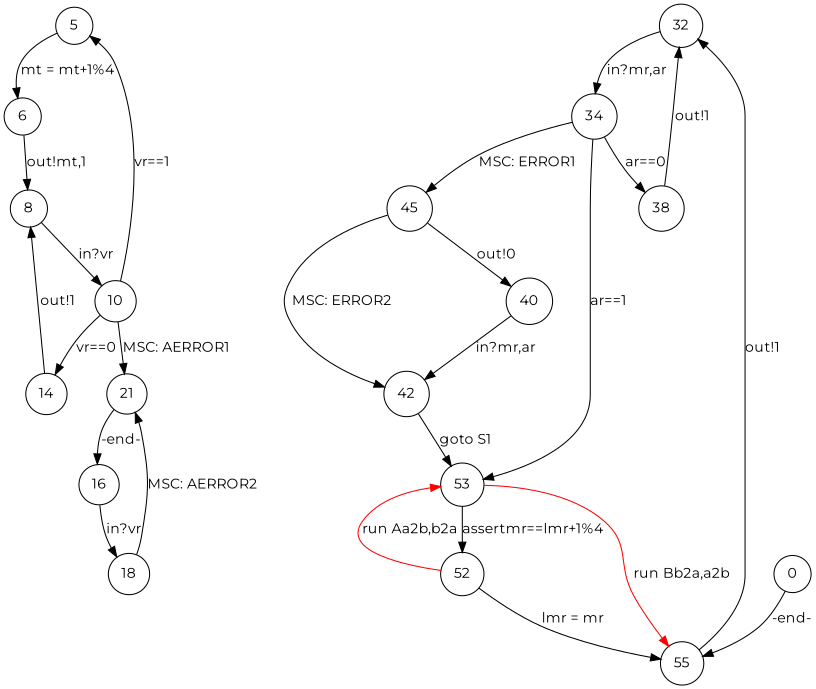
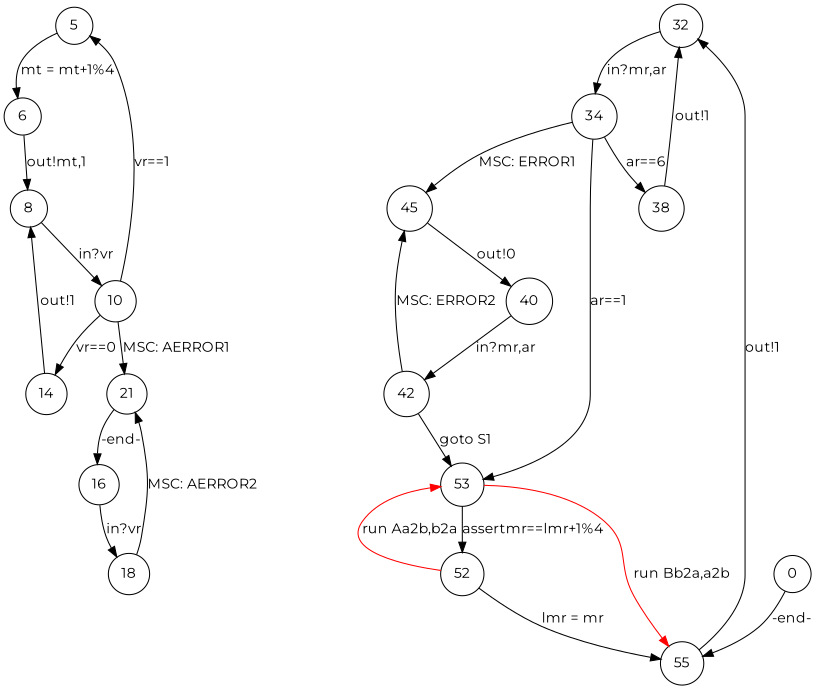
  digraph {
    fontname=Montserrat
    ranksep=.4
    node [fontname=Montserrat fontsize=14 shape=circle]
    edge [fontname=Montserrat fontsize=14]
    n1 [label=5]
    n2 [label=6]
    n3 [label=8]
    n4 [label=10]
    n5 [label=14]
    n6 [label=21]
    n7 [label=16]
    n8 [label=18]
    n9 [label=32]
    n10 [label=34]
    n11 [label=53]
    n12 [label=38]
    n13 [label=45]
    n14 [label=52]
    n15 [label=55]
    n16 [label=40]
    n17 [label=42]
    n18 [label=0]
    n1 -> n2 [label="mt = mt+1%4"]
    n2 -> n3 [label="out!mt,1"]
    n3 -> n4 [label="in?vr"]
    n4 -> n1 [label="vr==1"]
    n4 -> n5 [label="vr==0"]
    n4 -> n6 [label="MSC: AERROR1"]
    n5 -> n3 [label="out!1"]
    n6 -> n7 [label="-end-"]
    n7 -> n8 [label="in?vr"]
    n8 -> n6 [label="MSC: AERROR2"]
    n9 -> n10 [label="in?mr,ar"]
    n10 -> n11 [label="ar==1"]
-   n10 -> n12 [label="ar==0"]
+   n10 -> n12 [label="ar==6"]
    n10 -> n13 [label="MSC: ERROR1"]
    n11 -> n14 [label="assertmr==lmr+1%4"]
    n11 -> n15 [color=red label="run Bb2a,a2b"]
    n12 -> n9 [label="out!1"]
    n13 -> n16 [label="out!0"]
    n14 -> n11 [color=red label="run Aa2b,b2a"]
    n14 -> n15 [label="lmr = mr"]
    n15 -> n9 [label="out!1"]
    n16 -> n17 [label="in?mr,ar"]
    n17 -> n11 [label="goto S1"]
-   n13 -> n17 [label="MSC: ERROR2"]
+   n17 -> n13 [label="MSC: ERROR2"]
    n18 -> n15 [label="-end-"]
  }
